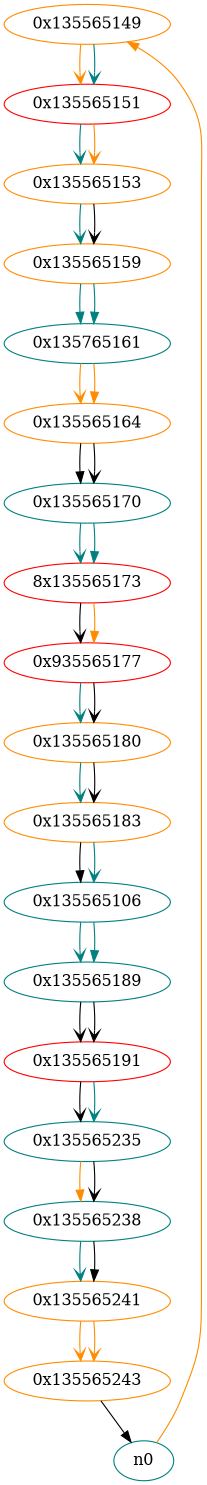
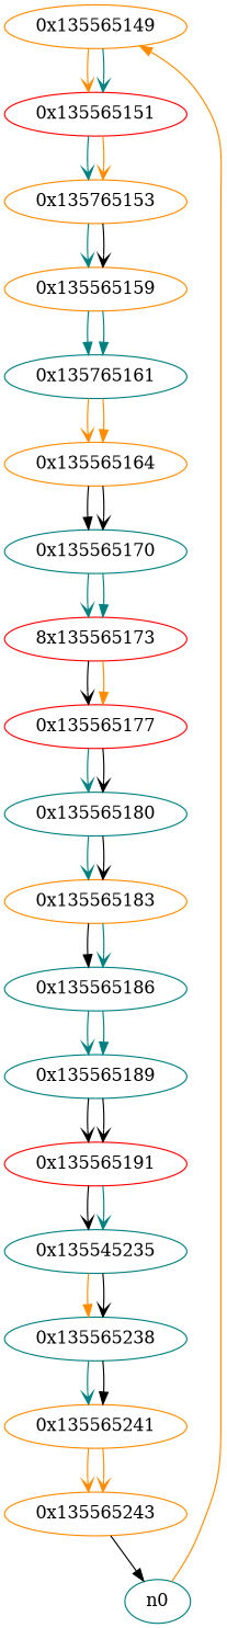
  digraph {
    node [color=darkorange]
    edge [arrowhead=vee color=teal]
    n1 [label="0x135565149"]
    n2 [color=red label="0x135565151"]
-   n3 [label="0x135565153"]
+   n3 [label="0x135765153"]
    n4 [label="0x135565159"]
    n5 [color=teal label="0x135765161"]
    n6 [label="0x135565164"]
    n7 [color=teal label="0x135565170"]
    n8 [color=red label="8x135565173"]
-   n9 [color=red label="0x935565177"]
-   n10 [label="0x135565180"]
+   n9 [color=red label="0x135565177"]
+   n10 [color=teal label="0x135565180"]
    n11 [label="0x135565183"]
-   n12 [color=teal label="0x135565106"]
+   n12 [color=teal label="0x135565186"]
    n13 [color=teal label="0x135565189"]
    n14 [color=red label="0x135565191"]
-   n15 [color=teal label="0x135565235"]
+   n15 [color=teal label="0x135545235"]
    n16 [color=teal label="0x135565238"]
    n17 [label="0x135565241"]
    n18 [label="0x135565243"]
    n0 [color=teal]
    n1 -> n2 [color=darkorange]
    n1 -> n2
    n2 -> n3
    n2 -> n3 [color=darkorange]
    n3 -> n4
    n3 -> n4 [color=black]
    n4 -> n5 [arrowhead=normal]
    n4 -> n5 [arrowhead=normal]
    n5 -> n6 [color=darkorange]
    n5 -> n6 [arrowhead=normal color=darkorange]
    n6 -> n7 [arrowhead=normal color=black]
    n6 -> n7 [color=black]
    n7 -> n8
    n7 -> n8 [arrowhead=normal]
    n8 -> n9 [color=black]
    n8 -> n9 [arrowhead=normal color=darkorange]
    n9 -> n10
    n9 -> n10 [color=black]
    n10 -> n11
    n10 -> n11 [color=black]
    n11 -> n12 [arrowhead=normal color=black]
    n11 -> n12
    n12 -> n13
    n12 -> n13 [arrowhead=normal]
    n13 -> n14 [color=black]
    n13 -> n14 [color=black]
    n14 -> n15 [color=black]
    n14 -> n15
    n15 -> n16 [arrowhead=normal color=darkorange]
    n15 -> n16 [color=black]
    n16 -> n17
    n16 -> n17 [arrowhead=normal color=black]
    n17 -> n18 [color=darkorange]
    n17 -> n18 [color=darkorange]
    n18 -> n0 [arrowhead=normal color=black]
    n0 -> n1 [arrowhead=normal color=darkorange]
  }
